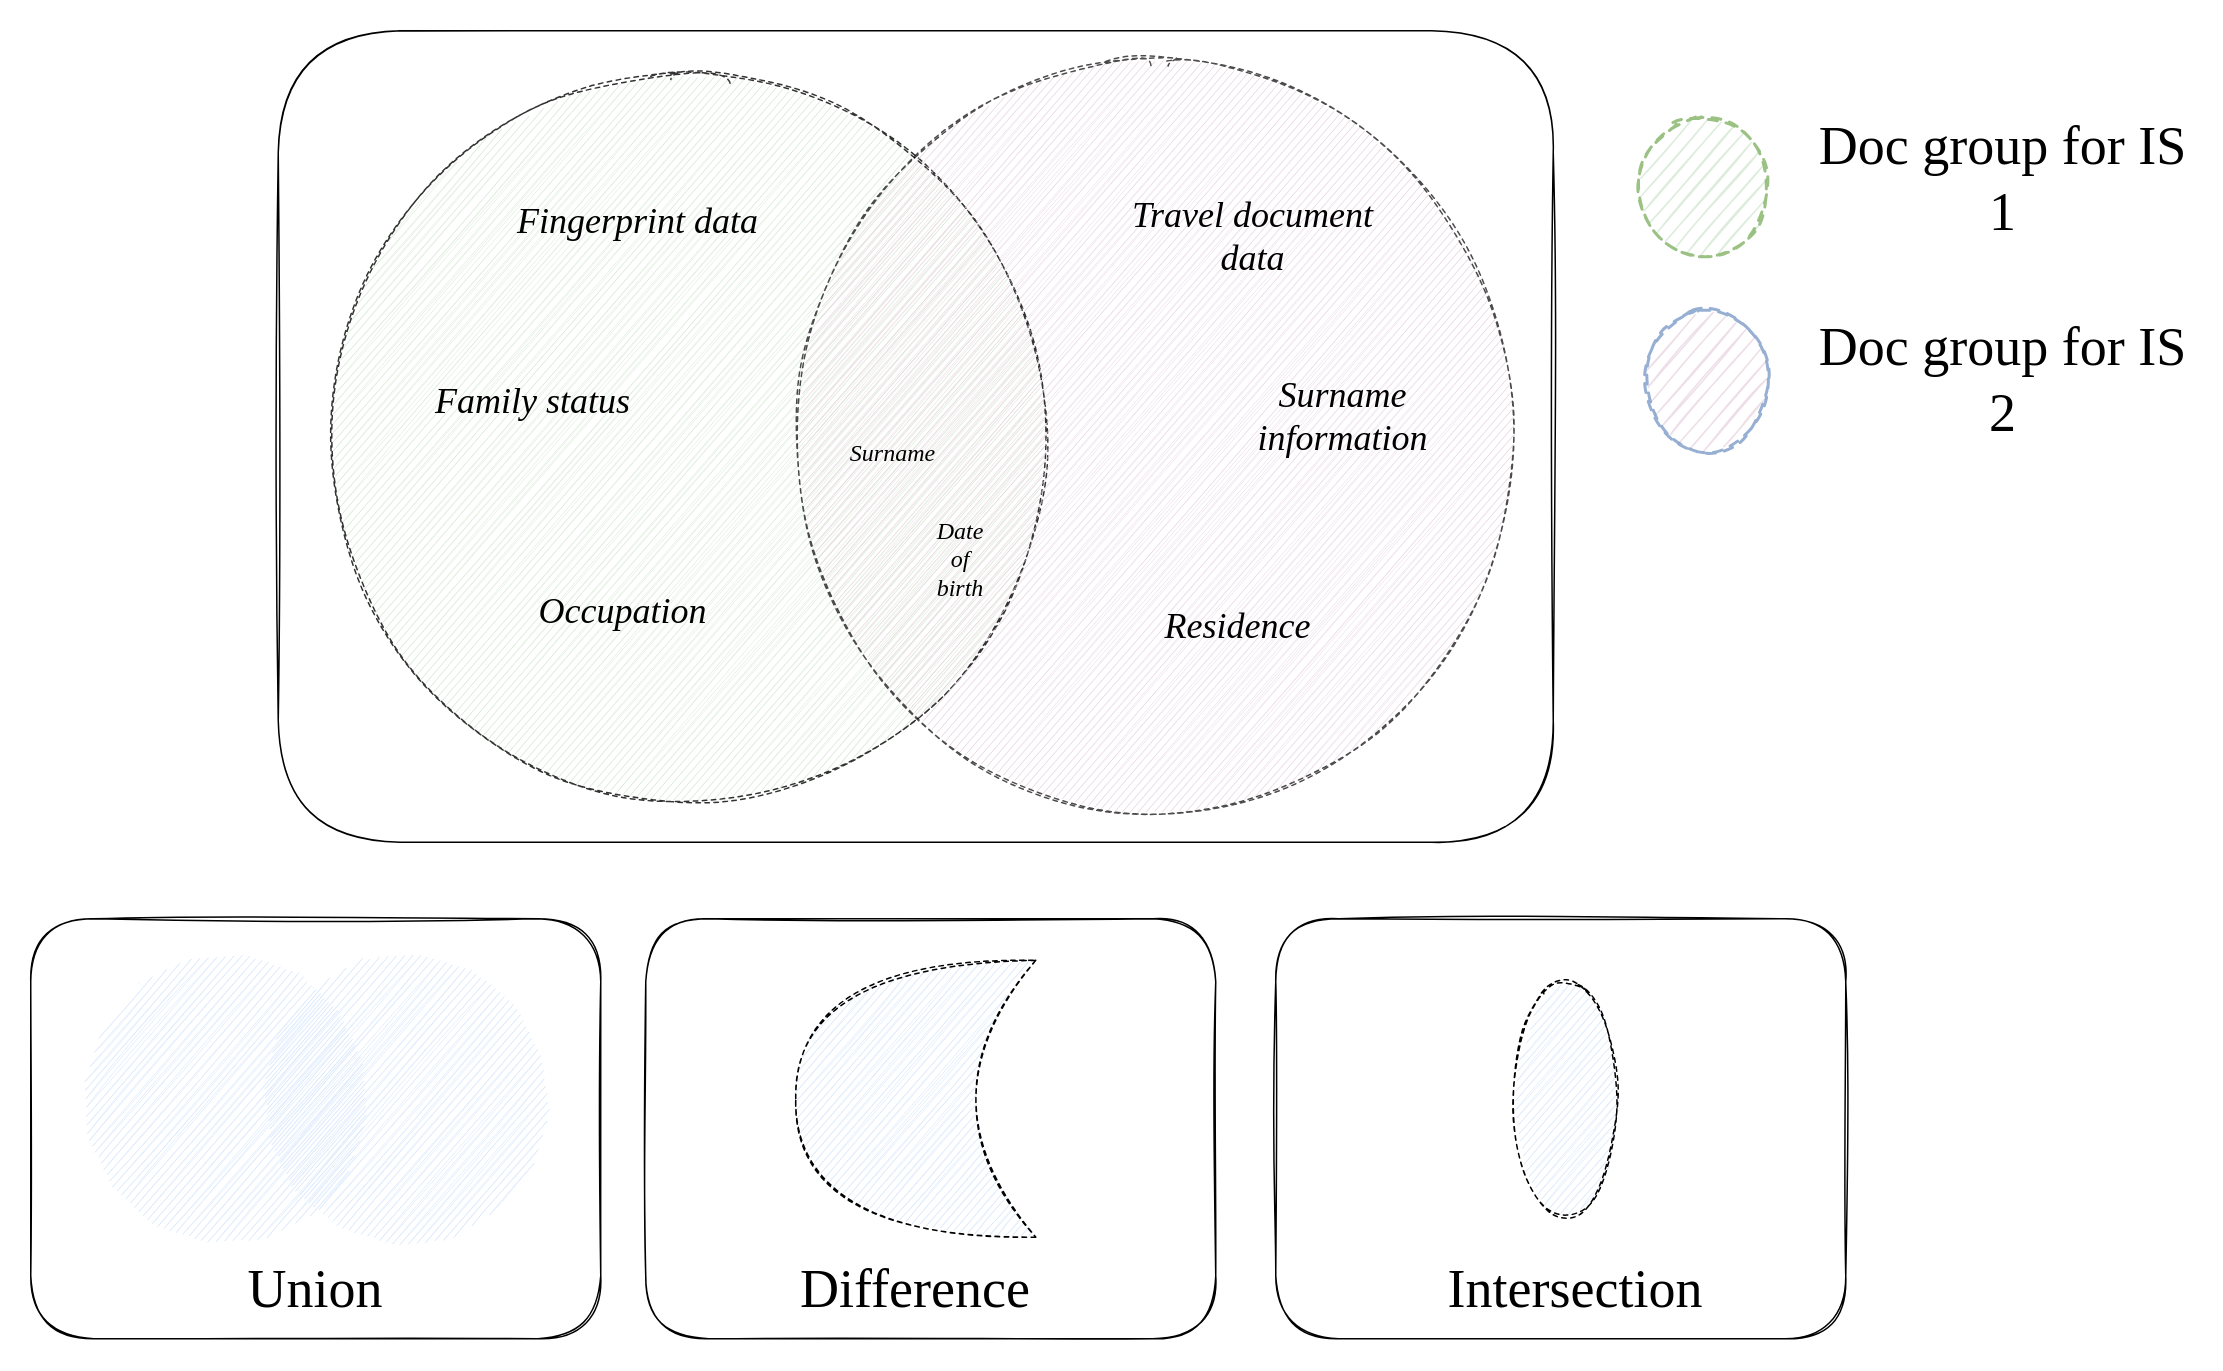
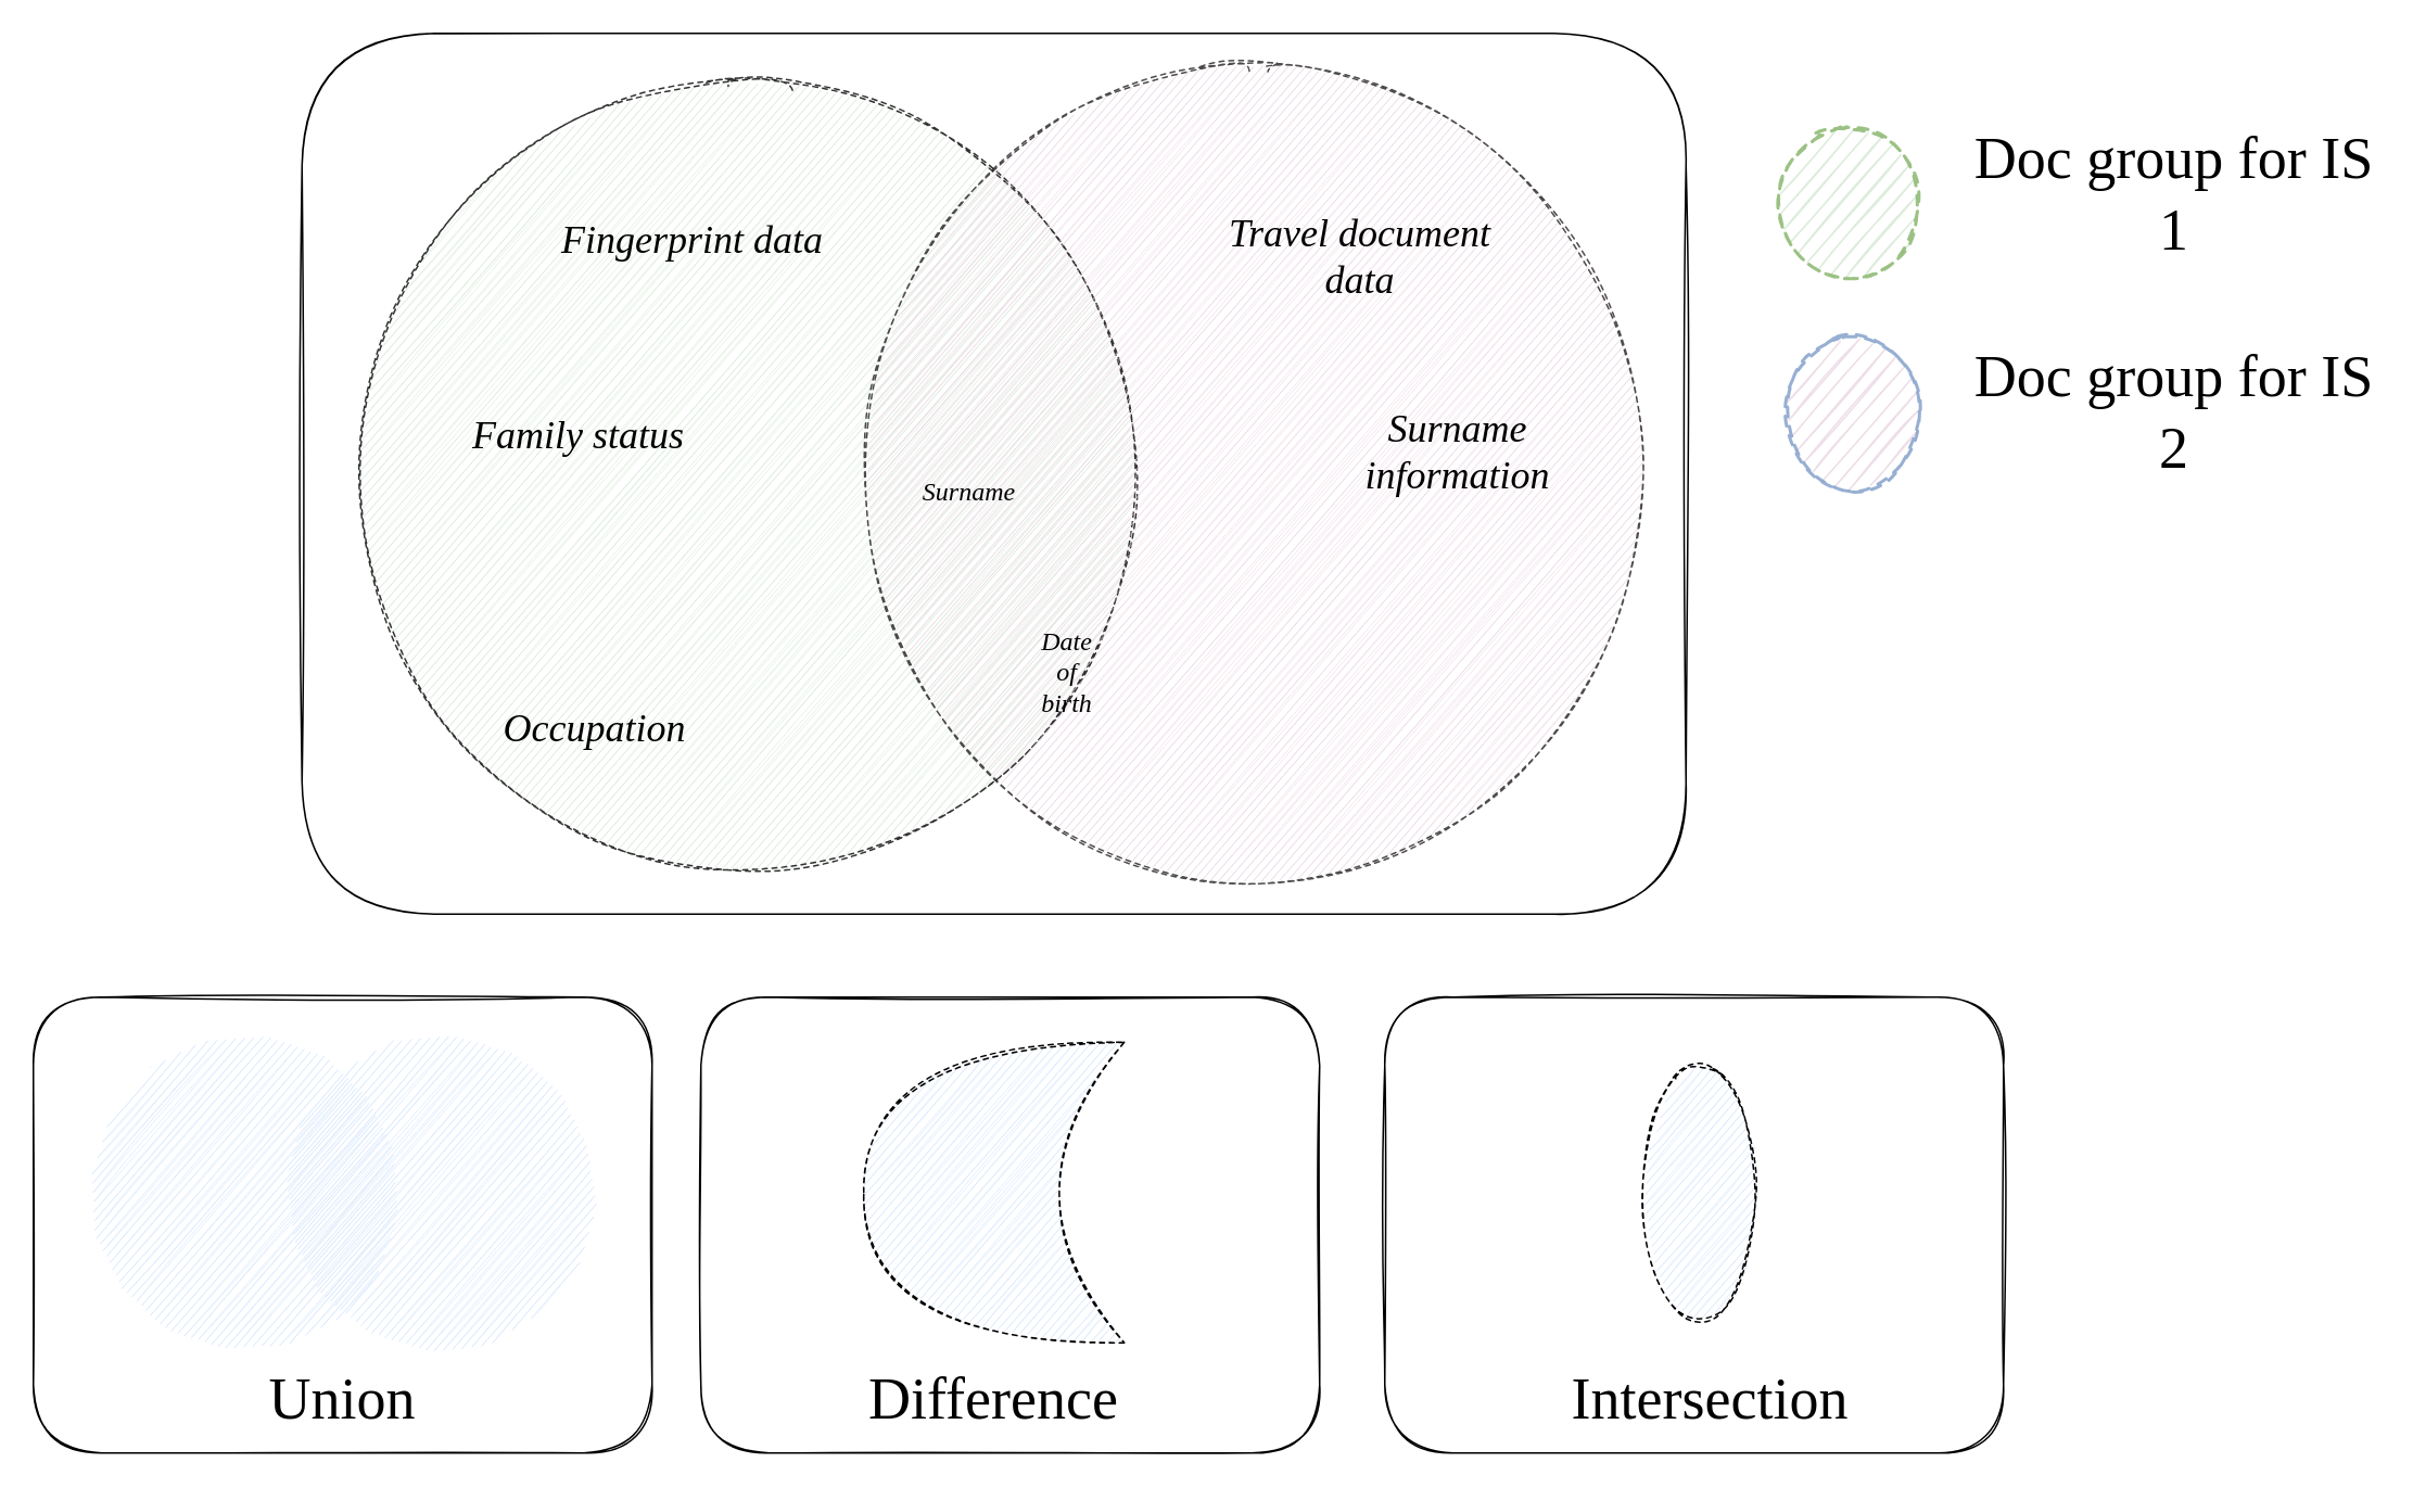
  <mxCell id="0" />
  <mxCell id="1" parent="0" />
  <mxCell id="2" value="" style="rounded=1;whiteSpace=wrap;html=1;strokeColor=#000000;fontColor=#000000;fontFamily=Futura;shadow=0;sketch=1;" parent="1" vertex="1"><mxGeometry x="850" y="612" width="380" height="280" as="geometry" /></mxCell>
  <mxCell id="3" value="" style="rounded=1;whiteSpace=wrap;html=1;strokeColor=#000000;fontColor=#000000;fontFamily=Futura;shadow=0;sketch=1;" parent="1" vertex="1"><mxGeometry x="430" y="612" width="380" height="280" as="geometry" /></mxCell>
  <mxCell id="4" value="" style="rounded=1;whiteSpace=wrap;html=1;strokeColor=#000000;fontColor=#000000;fontFamily=Futura;shadow=0;sketch=1;" parent="1" vertex="1"><mxGeometry x="20" y="612" width="380" height="280" as="geometry" /></mxCell>
  <mxCell id="5" value="" style="ellipse;html=1;fillColor=#dae8fc;fontFamily=Futura;shadow=0;sketch=1;strokeColor=none;" parent="1" vertex="1"><mxGeometry x="50" y="632" width="200" height="200" as="geometry" /></mxCell>
  <mxCell id="6" value="" style="ellipse;html=1;fillColor=#dae8fc;fontFamily=Futura;shadow=0;sketch=1;strokeColor=none;" parent="1" vertex="1"><mxGeometry x="170" y="632" width="200" height="200" as="geometry" /></mxCell>
  <mxCell id="7" value="" style="ellipse;whiteSpace=wrap;html=1;strokeColor=#000000;fillColor=#dae8fc;fontFamily=Futura;shadow=0;dashed=1;sketch=1;" parent="1" vertex="1"><mxGeometry x="1007" y="652" width="72.25" height="160" as="geometry" /></mxCell>
  <mxCell id="8" value="Union" style="text;html=1;strokeColor=none;fillColor=none;align=center;verticalAlign=middle;whiteSpace=wrap;rounded=0;fontColor=#000000;horizontal=1;fontSize=36;fontFamily=Futura;shadow=0;sketch=0;" parent="1" vertex="1"><mxGeometry x="190" y="849" width="40" height="20" as="geometry" /></mxCell>
  <mxCell id="9" value="Difference" style="text;html=1;strokeColor=none;fillColor=none;align=center;verticalAlign=middle;whiteSpace=wrap;rounded=0;fontColor=#000000;horizontal=1;fontSize=36;fontFamily=Futura;shadow=0;sketch=0;" parent="1" vertex="1"><mxGeometry x="590" y="849" width="40" height="20" as="geometry" /></mxCell>
  <mxCell id="10" value="Intersection" style="text;html=1;strokeColor=none;fillColor=none;align=center;verticalAlign=middle;whiteSpace=wrap;rounded=0;fontColor=#000000;horizontal=1;fontSize=36;fontFamily=Futura;shadow=0;sketch=0;" parent="1" vertex="1"><mxGeometry x="1029.5" y="849" width="40" height="20" as="geometry" /></mxCell>
  <mxCell id="11" value="" style="shape=xor;whiteSpace=wrap;html=1;strokeColor=#000000;fontSize=12;direction=west;fillColor=#dae8fc;shadow=0;dashed=1;sketch=1;fontFamily=Futura;" parent="1" vertex="1"><mxGeometry x="530" y="639.75" width="160" height="184.5" as="geometry" /></mxCell>
  <mxCell id="12" value="" style="rounded=1;fontFamily=Futura;labelBackgroundColor=none;labelBorderColor=none;fontStyle=2;verticalAlign=middle;align=center;whiteSpace=wrap;html=1;glass=0;comic=0;shadow=0;gradientDirection=north;strokeColor=#000000;perimeterSpacing=0;sketch=1;" parent="1" vertex="1"><mxGeometry x="185" y="20" width="850" height="541" as="geometry" /></mxCell>
  <mxCell id="13" value="" style="ellipse;fontFamily=Futura;strokeColor=#000000;labelBackgroundColor=none;labelBorderColor=none;fontStyle=2;verticalAlign=middle;align=center;whiteSpace=wrap;html=1;fontColor=#333333;shadow=0;opacity=80;dashed=1;sketch=1;fillColor=#D5E8D4;" parent="1" vertex="1"><mxGeometry x="208.5" y="41.5" width="500" height="500" as="geometry" /></mxCell>
  <mxCell id="14" value="Fingerprint data" style="text;fontSize=24;align=center;verticalAlign=middle;fontColor=#000000;fontFamily=Futura;labelBackgroundColor=none;labelBorderColor=none;fontStyle=2;whiteSpace=wrap;html=1;shadow=0;sketch=0;" parent="1" vertex="1"><mxGeometry x="329.5" y="112" width="190" height="70" as="geometry" /></mxCell>
  <mxCell id="15" value="Family status" style="text;fontSize=24;align=center;verticalAlign=middle;fontColor=#000000;fontFamily=Futura;labelBackgroundColor=none;labelBorderColor=none;fontStyle=2;whiteSpace=wrap;html=1;shadow=0;sketch=0;" parent="1" vertex="1"><mxGeometry x="260" y="232" width="190" height="70" as="geometry" /></mxCell>
- <mxCell id="16" value="Occupation" style="text;fontSize=24;align=center;verticalAlign=middle;fontColor=#000000;fontFamily=Futura;labelBackgroundColor=none;labelBorderColor=none;fontStyle=2;whiteSpace=wrap;html=1;shadow=0;sketch=0;" parent="1" vertex="1"><mxGeometry x="320" y="372" width="190" height="70" as="geometry" /></mxCell>
+ <mxCell id="16" value="Occupation" style="text;fontSize=24;align=center;verticalAlign=middle;fontColor=#000000;fontFamily=Futura;labelBackgroundColor=none;labelBorderColor=none;fontStyle=2;whiteSpace=wrap;html=1;shadow=0;sketch=0;" parent="1" vertex="1"><mxGeometry x="270" y="412" width="190" height="70" as="geometry" /></mxCell>
  <mxCell id="17" value="" style="ellipse;fontFamily=Futura;labelBackgroundColor=none;labelBorderColor=none;fontStyle=2;verticalAlign=middle;align=center;whiteSpace=wrap;html=1;strokeColor=#000000;fontColor=#333333;shadow=0;opacity=70;dashed=1;sketch=1;fillColor=#E6D0DE;" parent="1" vertex="1"><mxGeometry x="519.5" y="40.5" width="500" height="500" as="geometry" /></mxCell>
  <mxCell id="18" value="Travel document data" style="text;fontSize=24;align=center;verticalAlign=middle;fontColor=#000000;fontFamily=Futura;labelBackgroundColor=none;labelBorderColor=none;fontStyle=2;whiteSpace=wrap;html=1;shadow=0;sketch=0;" parent="1" vertex="1"><mxGeometry x="740" y="122" width="190" height="70" as="geometry" /></mxCell>
  <mxCell id="19" value="Surname" style="text;align=center;fontColor=#000000;fontSize=16;fontFamily=Futura;labelBackgroundColor=none;labelBorderColor=none;fontStyle=2;verticalAlign=middle;whiteSpace=wrap;html=1;shadow=0;sketch=0;" parent="1" vertex="1"><mxGeometry x="575" y="280.5" width="40" height="40" as="geometry" /></mxCell>
- <mxCell id="20" value="Date of birth" style="text;align=center;fontColor=#000000;fontSize=16;fontFamily=Futura;labelBackgroundColor=none;labelBorderColor=none;fontStyle=2;verticalAlign=middle;whiteSpace=wrap;html=1;shadow=0;sketch=0;" parent="1" vertex="1"><mxGeometry x="620" y="352" width="40" height="40" as="geometry" /></mxCell>
- <mxCell id="21" value="Residence" style="text;fontSize=24;align=center;verticalAlign=middle;fontColor=#000000;fontFamily=Futura;labelBackgroundColor=none;labelBorderColor=none;fontStyle=2;whiteSpace=wrap;html=1;shadow=0;sketch=0;" parent="1" vertex="1"><mxGeometry x="730" y="382" width="190" height="70" as="geometry" /></mxCell>
+ <mxCell id="20" value="Date of birth" style="text;align=center;fontColor=#000000;fontSize=16;fontFamily=Futura;labelBackgroundColor=none;labelBorderColor=none;fontStyle=2;verticalAlign=middle;whiteSpace=wrap;html=1;shadow=0;sketch=0;" parent="1" vertex="1"><mxGeometry x="635" y="392" width="40" height="40" as="geometry" /></mxCell>
  <mxCell id="22" value="Surname information" style="text;fontSize=24;align=center;verticalAlign=middle;fontColor=#000000;fontFamily=Futura;labelBackgroundColor=none;labelBorderColor=none;fontStyle=2;whiteSpace=wrap;html=1;shadow=0;sketch=0;" parent="1" vertex="1"><mxGeometry x="800" y="242" width="190" height="70" as="geometry" /></mxCell>
  <mxCell id="23" value="" style="ellipse;fontFamily=Futura;fillColor=#d5e8d4;strokeColor=#82b366;labelBackgroundColor=none;labelBorderColor=none;fontStyle=0;verticalAlign=middle;align=center;whiteSpace=wrap;html=1;shadow=0;opacity=80;dashed=1;sketch=1;strokeWidth=2;fillStyle=hachure;" parent="1" vertex="1"><mxGeometry x="1090" y="79" width="90" height="90" as="geometry" /></mxCell>
  <mxCell id="24" value="" style="ellipse;fontFamily=Futura;labelBackgroundColor=none;labelBorderColor=none;fontStyle=0;verticalAlign=middle;align=center;whiteSpace=wrap;html=1;strokeColor=#6c8ebf;shadow=0;opacity=70;dashed=1;sketch=1;strokeWidth=2;fillStyle=hachure;fillColor=#E6D0DE;" parent="1" vertex="1"><mxGeometry x="1094.63" y="207.5" width="85.37" height="91.5" as="geometry" /></mxCell>
  <mxCell id="25" value="Doc group for IS 1" style="text;html=1;strokeColor=none;fillColor=none;align=center;verticalAlign=middle;whiteSpace=wrap;rounded=0;horizontal=1;fontSize=36;fontFamily=Futura;shadow=0;sketch=1;fontStyle=0" parent="1" vertex="1"><mxGeometry x="1210" y="79" width="250" height="80" as="geometry" /></mxCell>
  <mxCell id="26" value="Doc group for IS 2" style="text;html=1;strokeColor=none;fillColor=none;align=center;verticalAlign=middle;whiteSpace=wrap;rounded=0;horizontal=1;fontSize=36;fontFamily=Futura;shadow=0;sketch=1;fontStyle=0" parent="1" vertex="1"><mxGeometry x="1210" y="213.25" width="250" height="80" as="geometry" /></mxCell>
